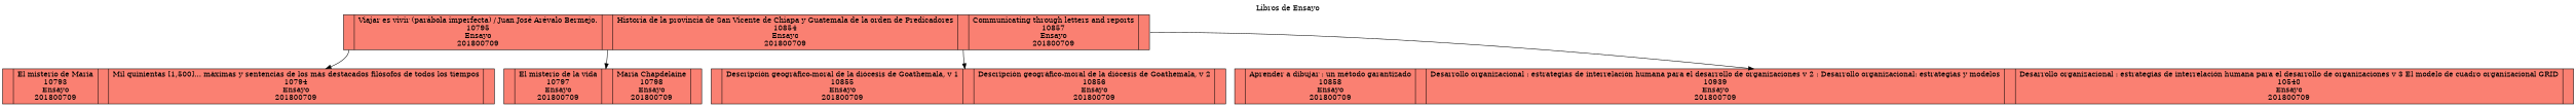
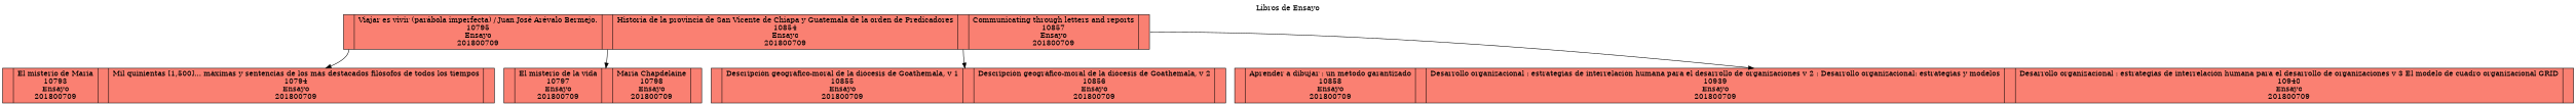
  digraph {
    label="Libros de Ensayo"
    labelloc=t
    node [color=black fillcolor=salmon shape=record style=filled]
    n1 [height=.1 label="<f0> |Viajar es vivir (parábola imperfecta) / Juan José Arévalo Bermejo.\n10795\nEnsayo\n201800709|<f1> |Historia de la provincia de San Vicente de Chiapa y Guatemala de la orden de Predicadores\n10854\nEnsayo\n201800709|<f2> |Communicating through letters and reports\n10857\nEnsayo\n201800709|<f3>"]
    n2 [height=.1 label="<f0> |El misterio de María\n10793\nEnsayo\n201800709|<f1> |Mil quinientas [1,500]... máximas y sentencias de los más destacados filósofos de todos los tiempos\n10794\nEnsayo\n201800709|<f2>"]
    n3 [height=.1 label="<f0> |El misterio de la vida\n10797\nEnsayo\n201800709|<f1> |María Chapdelaine\n10798\nEnsayo\n201800709|<f2>"]
    n4 [height=.1 label="<f0> |Descripción geográfico-moral de la diócesis de Goathemala, v 1\n10855\nEnsayo\n201800709|<f1> |Descripción geográfico-moral de la diócesis de Goathemala, v 2\n10856\nEnsayo\n201800709|<f2>"]
-   n5 [height=.1 label="<f0> |Aprender a dibujar : un método garantizado\n10858\nEnsayo\n201800709|<f1> |Desarrollo organizacional : estrategias de interrelación humana para el desarrollo de organizaciones v 2 : Desarrollo organizacional: estrategias y modelos\n10939\nEnsayo\n201800709|<f2> |Desarrollo organizacional : estrategias de interrelación humana para el desarrollo de organizaciones v 3 El modelo de cuadro organizacional GRID\n10540\nEnsayo\n201800709|<f3>"]
+   n5 [height=.1 label="<f0> |Aprender a dibujar : un método garantizado\n10858\nEnsayo\n201800709|<f1> |Desarrollo organizacional : estrategias de interrelación humana para el desarrollo de organizaciones v 2 : Desarrollo organizacional: estrategias y modelos\n10939\nEnsayo\n201800709|<f2> |Desarrollo organizacional : estrategias de interrelación humana para el desarrollo de organizaciones v 3 El modelo de cuadro organizacional GRID\n10940\nEnsayo\n201800709|<f3>"]
    n1 -> n2 [tailport=f0]
    n1 -> n3 [tailport=f1]
    n1 -> n4 [tailport=f2]
    n1 -> n5 [tailport=f3]
  }
